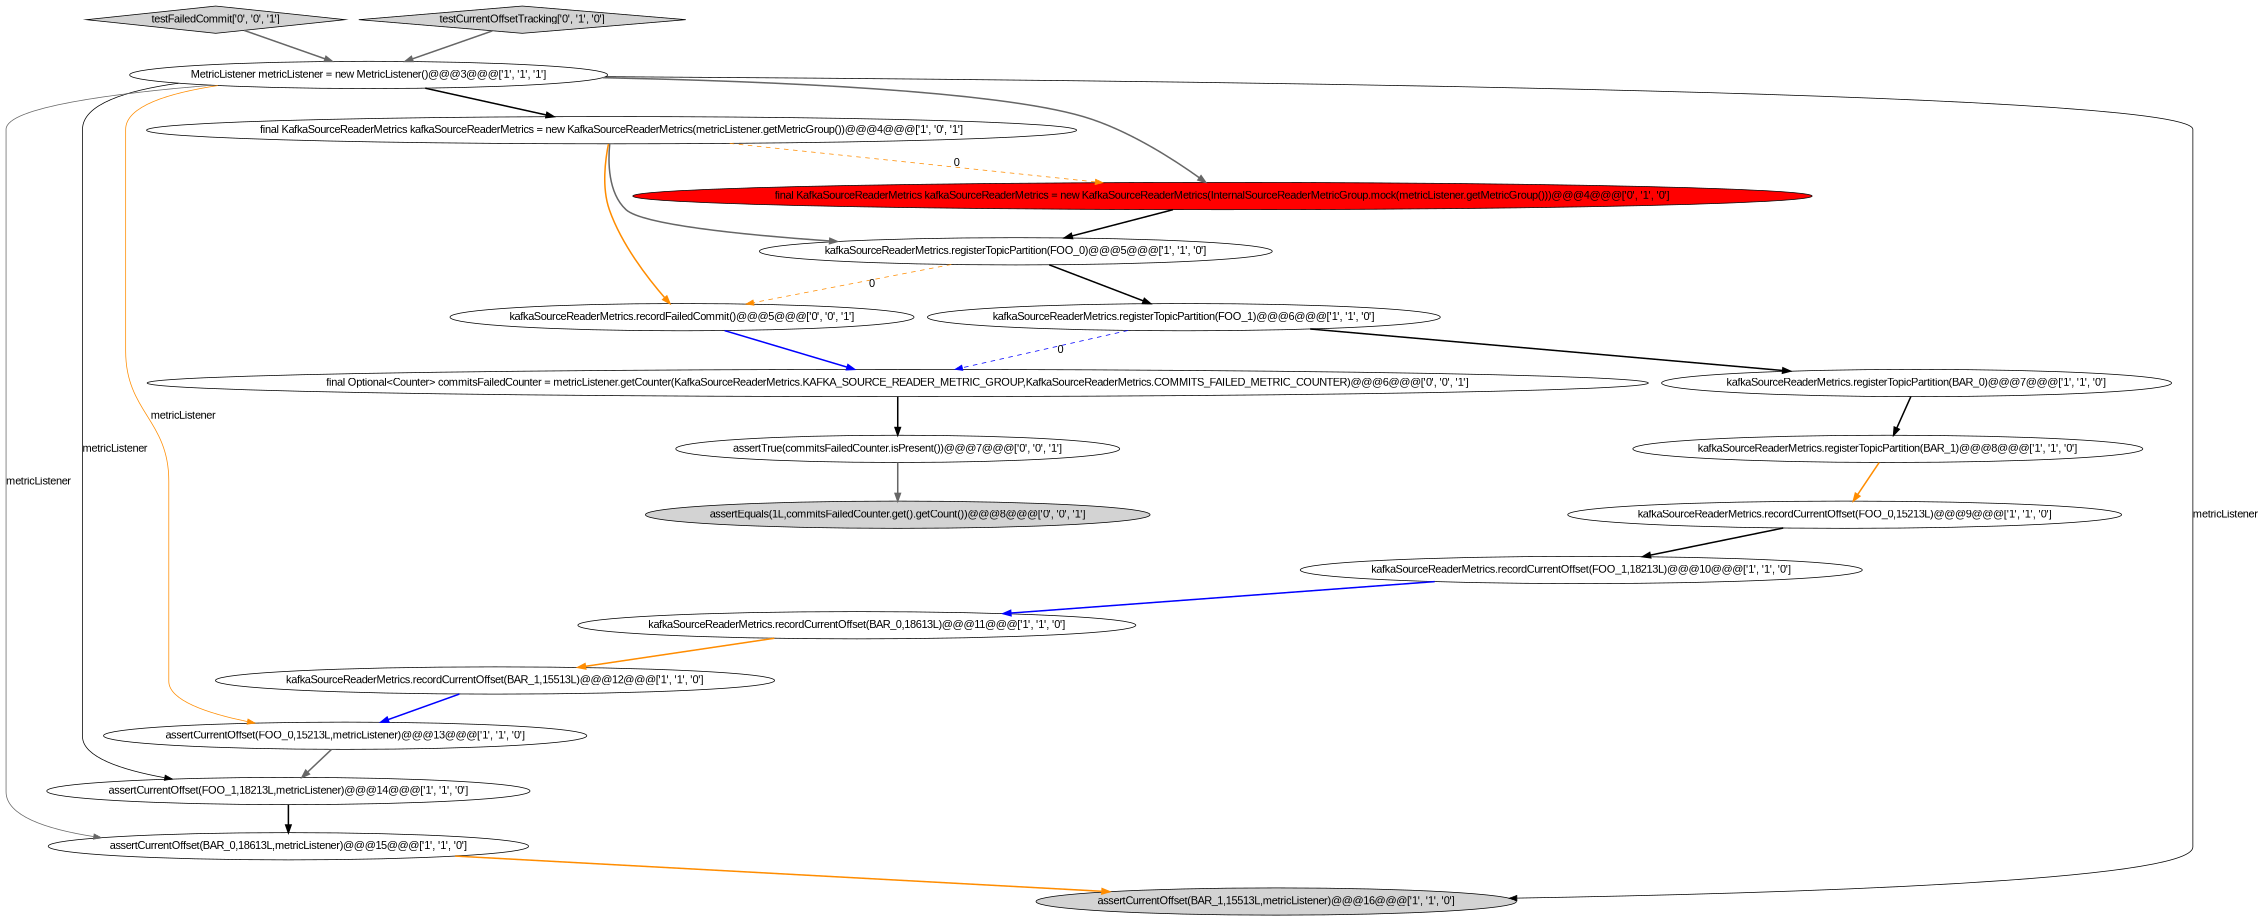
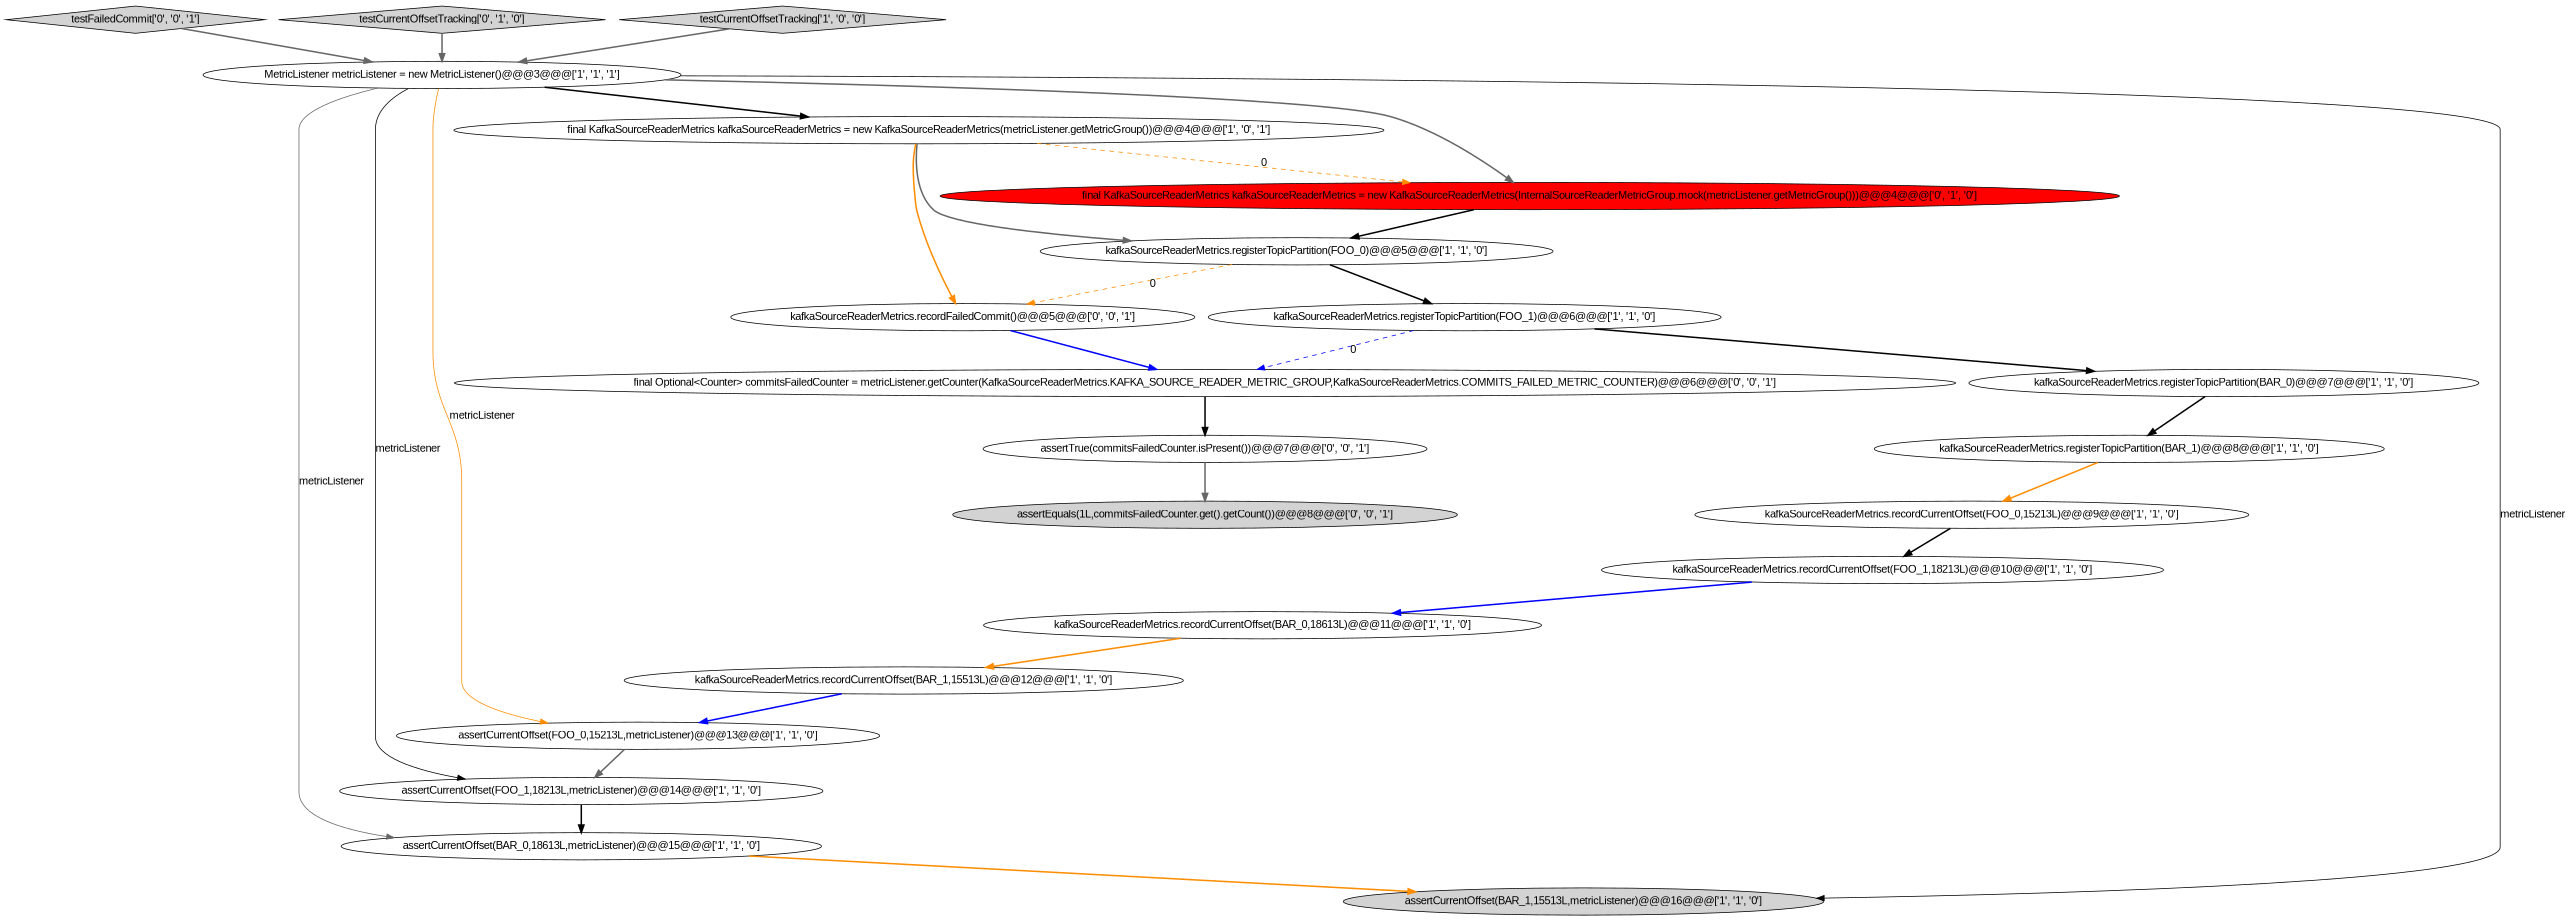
  digraph {
    fontname="Liberation Sans"
    node [fillcolor=white shape=ellipse style=filled fontname="Liberation Sans"]
    edge [style=bold color=black fontname="Liberation Sans"]
    n1 [label="kafkaSourceReaderMetrics.registerTopicPartition(FOO_0)@@@5@@@['1', '1', '0']"]
    n2 [label="kafkaSourceReaderMetrics.recordFailedCommit()@@@5@@@['0', '0', '1']"]
    n3 [label="kafkaSourceReaderMetrics.registerTopicPartition(FOO_1)@@@6@@@['1', '1', '0']"]
    n4 [label="kafkaSourceReaderMetrics.recordCurrentOffset(BAR_1,15513L)@@@12@@@['1', '1', '0']"]
    n5 [label="assertCurrentOffset(FOO_0,15213L,metricListener)@@@13@@@['1', '1', '0']"]
    n6 [label="kafkaSourceReaderMetrics.recordCurrentOffset(FOO_0,15213L)@@@9@@@['1', '1', '0']"]
    n7 [label="kafkaSourceReaderMetrics.recordCurrentOffset(FOO_1,18213L)@@@10@@@['1', '1', '0']"]
    n8 [fillcolor=lightgray label="testFailedCommit['0', '0', '1']" shape=diamond]
    n9 [label="MetricListener metricListener = new MetricListener()@@@3@@@['1', '1', '1']"]
    n10 [label="assertCurrentOffset(FOO_1,18213L,metricListener)@@@14@@@['1', '1', '0']"]
    n11 [label="assertCurrentOffset(BAR_0,18613L,metricListener)@@@15@@@['1', '1', '0']"]
    n12 [label="kafkaSourceReaderMetrics.registerTopicPartition(BAR_0)@@@7@@@['1', '1', '0']"]
    n13 [label="kafkaSourceReaderMetrics.registerTopicPartition(BAR_1)@@@8@@@['1', '1', '0']"]
    n14 [fillcolor=lightgray label="testCurrentOffsetTracking['0', '1', '0']" shape=diamond]
    n15 [fillcolor=red label="final KafkaSourceReaderMetrics kafkaSourceReaderMetrics = new KafkaSourceReaderMetrics(InternalSourceReaderMetricGroup.mock(metricListener.getMetricGroup()))@@@4@@@['0', '1', '0']"]
    n16 [fillcolor=lightgray label="assertCurrentOffset(BAR_1,15513L,metricListener)@@@16@@@['1', '1', '0']"]
    n17 [label="final KafkaSourceReaderMetrics kafkaSourceReaderMetrics = new KafkaSourceReaderMetrics(metricListener.getMetricGroup())@@@4@@@['1', '0', '1']"]
    n18 [label="kafkaSourceReaderMetrics.recordCurrentOffset(BAR_0,18613L)@@@11@@@['1', '1', '0']"]
    n19 [label="final Optional<Counter> commitsFailedCounter = metricListener.getCounter(KafkaSourceReaderMetrics.KAFKA_SOURCE_READER_METRIC_GROUP,KafkaSourceReaderMetrics.COMMITS_FAILED_METRIC_COUNTER)@@@6@@@['0', '0', '1']"]
+   n20 [fillcolor=lightgray label="testCurrentOffsetTracking['1', '0', '0']" shape=diamond]
    n21 [label="assertTrue(commitsFailedCounter.isPresent())@@@7@@@['0', '0', '1']"]
    n22 [fillcolor=lightgray label="assertEquals(1L,commitsFailedCounter.get().getCount())@@@8@@@['0', '0', '1']"]
    n1 -> n2 [label=0 style=dashed color=darkorange]
    n1 -> n3
    n2 -> n19 [color=blue]
    n3 -> n12
    n3 -> n19 [label=0 style=dashed color=blue]
    n4 -> n5 [color=blue]
    n5 -> n10 [color=gray40]
    n6 -> n7
    n7 -> n18 [color=blue]
    n8 -> n9 [color=gray40]
    n9 -> n5 [label=metricListener style=solid color=darkorange]
    n9 -> n10 [label=metricListener style=solid]
    n9 -> n11 [label=metricListener style=solid color=gray40]
    n9 -> n15 [color=gray40]
    n9 -> n16 [label=metricListener style=solid]
    n9 -> n17
    n10 -> n11
    n11 -> n16 [color=darkorange]
    n12 -> n13
    n13 -> n6 [color=darkorange]
    n14 -> n9 [color=gray40]
    n15 -> n1
    n17 -> n1 [color=gray40]
    n17 -> n2 [color=darkorange]
    n17 -> n15 [label=0 style=dashed color=darkorange]
    n18 -> n4 [color=darkorange]
    n19 -> n21
+   n20 -> n9 [color=gray40]
    n21 -> n22 [color=gray40]
  }
